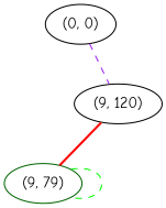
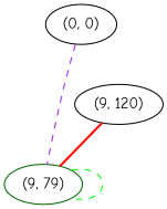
  graph {
    fontname="Comic Neue"
    node [color=black fontname="Comic Neue"]
    edge [fontname="Comic Neue" style=dashed]
    "(9, 79)" [color=darkgreen]
    "(0, 0)"
    n3 [label="(9, 120)"]
    "(9, 79)" -- "(9, 79)" [color=green weight=2]
-   "(0, 0)" -- n3 [color=purple weight=4]
+   "(0, 0)" -- "(9, 79)" [color=purple weight=4]
    n3 -- "(9, 79)" [color=red style=bold weight=1]
  }
